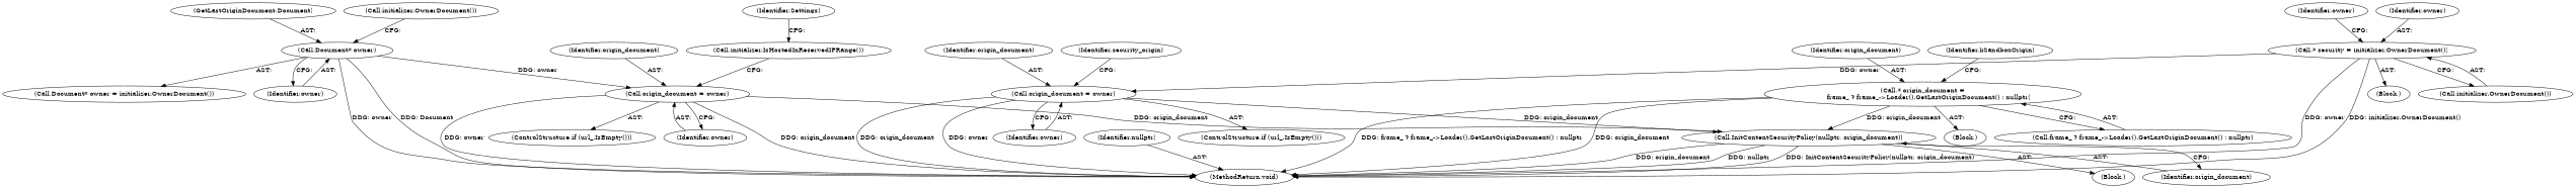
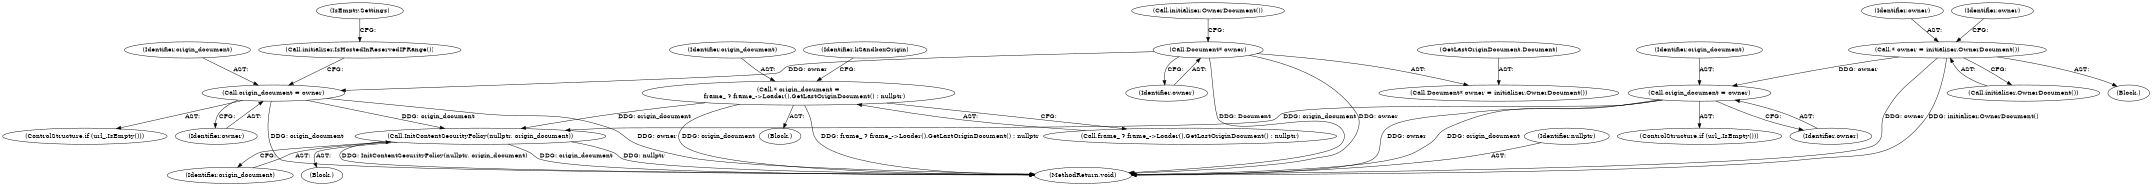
  digraph {
    n1 [label="(Call,InitContentSecurityPolicy(nullptr, origin_document))"]
    n2 [label="(Block,)"]
    n3 [label="(MethodReturn,void)"]
    n4 [label="(Identifier,origin_document)"]
    n5 [label="(Call,origin_document = owner)"]
    n6 [label="(ControlStructure,if (url_.IsEmpty()))"]
    n7 [label="(Identifier,owner)"]
    n8 [label="(Call,Document* owner)"]
    n9 [label="(Call,Document* owner = initializer.OwnerDocument())"]
    n10 [label="(Identifier,owner)"]
    n11 [label="(Call,origin_document = owner)"]
    n12 [label="(ControlStructure,if (url_.IsEmpty()))"]
    n13 [label="(Identifier,owner)"]
-   n14 [label="(Call,* security = initializer.OwnerDocument())"]
+   n14 [label="(Call,* owner = initializer.OwnerDocument())"]
    n15 [label="(Block,)"]
    n16 [label="(Call,initializer.OwnerDocument())"]
    n17 [label="(Call,* origin_document =\n      frame_ ? frame_->Loader().GetLastOriginDocument() : nullptr)"]
    n18 [label="(Block,)"]
    n19 [label="(Call,frame_ ? frame_->Loader().GetLastOriginDocument() : nullptr)"]
    n20 [label="(Call,initializer.OwnerDocument())"]
-   n21 [label="(Identifier,Settings)"]
+   n21 [label="(IsEmpty,Settings)"]
    n22 [label="(Call,initializer.IsHostedInReservedIPRange())"]
    n23 [label="(Identifier,origin_document)"]
    n24 [label="(Identifier,owner)"]
-   n25 [label="(Identifier,security_origin)"]
    n26 [label="(Identifier,nullptr)"]
    n27 [label="(Identifier,origin_document)"]
    n28 [label="(Identifier,kSandboxOrigin)"]
    n29 [label="(GetLastOriginDocument,Document)"]
    n30 [label="(Identifier,origin_document)"]
    n31 [label="(Identifier,owner)"]
    n1 -> n2 [label="AST: "]
    n1 -> n3 [label="DDG: origin_document"]
    n1 -> n3 [label="DDG: nullptr"]
    n1 -> n3 [label="DDG: InitContentSecurityPolicy(nullptr, origin_document)"]
    n1 -> n4 [label="CFG: "]
    n4 -> n1 [label="AST: "]
    n5 -> n1 [label="DDG: origin_document"]
    n5 -> n3 [label="DDG: owner"]
    n5 -> n3 [label="DDG: origin_document"]
    n5 -> n6 [label="AST: "]
    n5 -> n7 [label="CFG: "]
    n7 -> n5 [label="AST: "]
    n8 -> n3 [label="DDG: Document"]
    n8 -> n3 [label="DDG: owner"]
    n8 -> n5 [label="DDG: owner"]
    n8 -> n9 [label="AST: "]
    n8 -> n10 [label="CFG: "]
    n10 -> n8 [label="AST: "]
    n11 -> n1 [label="DDG: origin_document"]
    n11 -> n3 [label="DDG: origin_document"]
    n11 -> n3 [label="DDG: owner"]
    n11 -> n12 [label="AST: "]
    n11 -> n13 [label="CFG: "]
    n13 -> n11 [label="AST: "]
    n14 -> n3 [label="DDG: owner"]
    n14 -> n3 [label="DDG: initializer.OwnerDocument()"]
    n14 -> n11 [label="DDG: owner"]
    n14 -> n15 [label="AST: "]
    n14 -> n16 [label="CFG: "]
    n16 -> n14 [label="AST: "]
    n17 -> n1 [label="DDG: origin_document"]
    n17 -> n3 [label="DDG: origin_document"]
    n17 -> n3 [label="DDG: frame_ ? frame_->Loader().GetLastOriginDocument() : nullptr"]
    n17 -> n18 [label="AST: "]
    n17 -> n19 [label="CFG: "]
    n19 -> n17 [label="AST: "]
    n20 -> n8 [label="CFG: "]
    n21 -> n22 [label="CFG: "]
    n22 -> n5 [label="CFG: "]
    n23 -> n5 [label="AST: "]
    n24 -> n14 [label="AST: "]
-   n25 -> n11 [label="CFG: "]
    n26 -> n3 [label="AST: "]
    n27 -> n17 [label="AST: "]
    n28 -> n17 [label="CFG: "]
-   n29 -> n8 [label="AST: "]
+   n29 -> n9 [label="AST: "]
    n30 -> n11 [label="AST: "]
    n31 -> n14 [label="CFG: "]
  }
